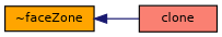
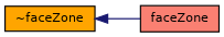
  digraph {
    rankdir=LR
    node [color=black fontname=Helvetica fontsize=10 shape=record style=filled]
    n1 [fillcolor=orange fontcolor=black height=0.2 label="~faceZone" width=0.4]
-   n2 [height=0.2 label=clone width=0.4 fillcolor=salmon]
+   n2 [height=0.2 label=faceZone width=0.4 fillcolor=salmon]
    n1 -> n2 [color=midnightblue dir=back fontname=Helvetica fontsize=10 labelfontname=Helvetica labelfontsize=10 style=solid]
  }
